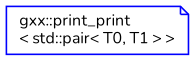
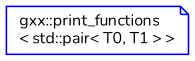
  digraph {
    rankdir=LR
    fontname=Nunito
-   n1 [color=blue fillcolor=white fontname=Nunito fontsize=10 height=0.2 label="gxx::print_print\l\< std::pair\< T0, T1 \> \>" shape=note style=filled width=0.4]
+   n1 [color=blue fillcolor=white fontname=Nunito fontsize=10 height=0.2 label="gxx::print_functions\l\< std::pair\< T0, T1 \> \>" shape=note style=filled width=0.4]
  }
